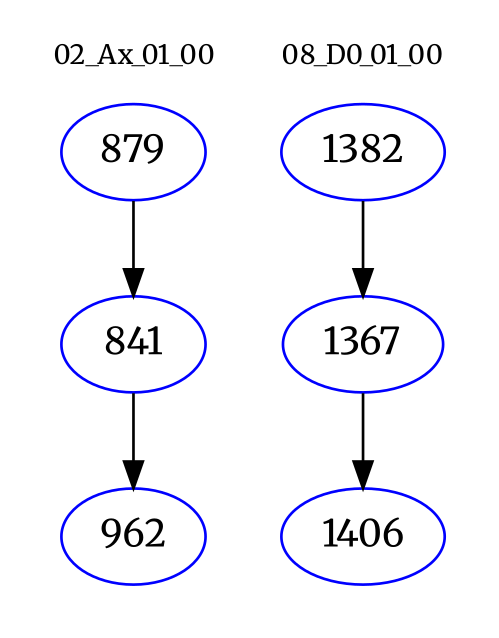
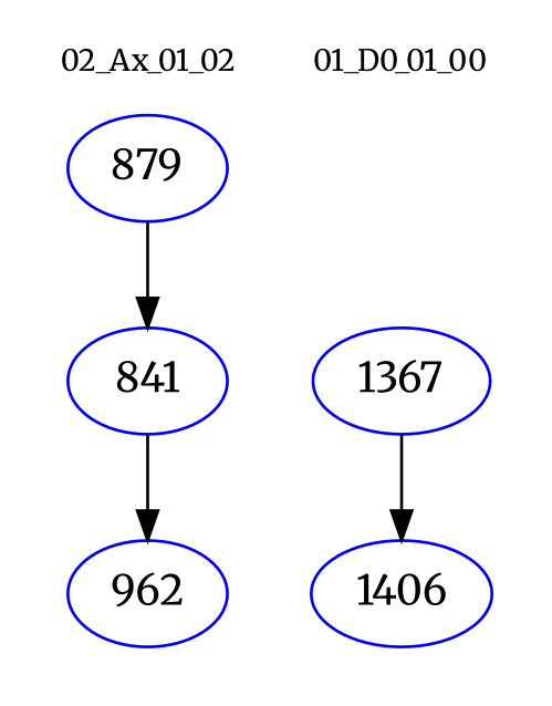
  digraph {
    fontname=Merriweather
    node [color=blue fontname=Merriweather]
    edge [color=black fontname=Merriweather]
    n1 [label=879]
    n2 [label=841]
    n3 [label=962]
-   n4 [label=1382]
    n5 [label=1367]
    n6 [label=1406]
    subgraph cluster_1 {
      color=white
      fontsize=10
-     label="02_Ax_01_00"
+     label="02_Ax_01_02"
      n1
      n2
      n3
    }
    subgraph cluster_2 {
      color=white
      fontsize=10
-     label="08_D0_01_00"
-     n4
+     label="01_D0_01_00"
      n5
      n6
    }
    n1 -> n2
    n2 -> n3
-   n4 -> n5
    n5 -> n6
  }
